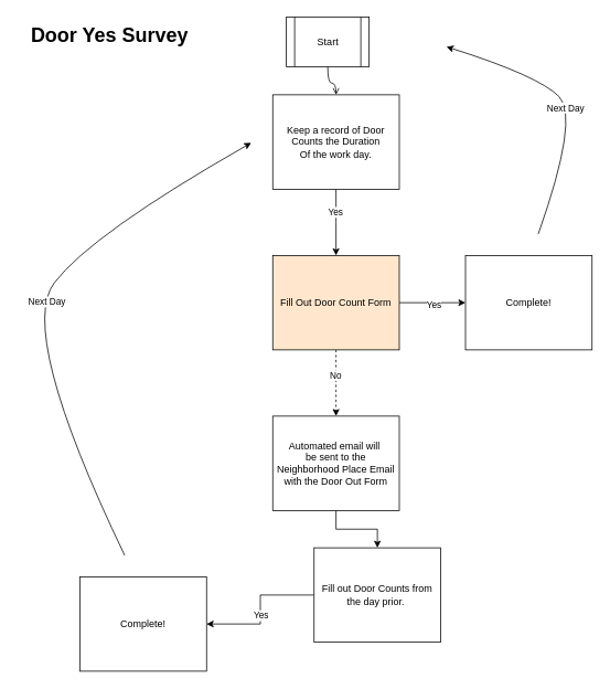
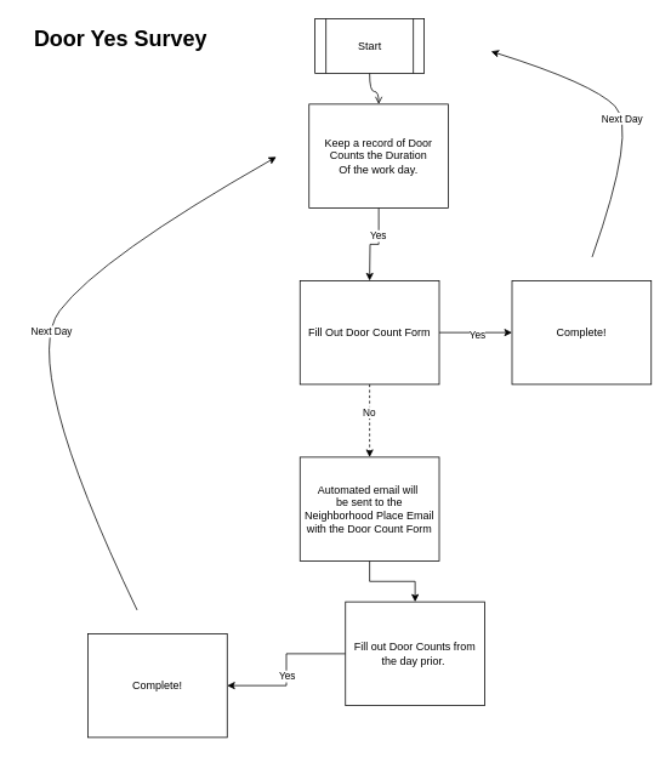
  <mxCell id="0" />
  <mxCell id="1" parent="0" />
  <mxCell id="2" value="" style="edgeStyle=orthogonalEdgeStyle;rounded=0;orthogonalLoop=1;jettySize=auto;html=1;" edge="1" parent="1" source="4"><mxGeometry relative="1" as="geometry"><mxPoint x="405.5" y="308" as="targetPoint" /></mxGeometry></mxCell>
  <mxCell id="3" value="Yes" style="edgeLabel;html=1;align=center;verticalAlign=middle;resizable=0;points=[];" vertex="1" connectable="0" parent="2"><mxGeometry x="-0.329" y="1" relative="1" as="geometry"><mxPoint x="-2" as="offset" /></mxGeometry></mxCell>
- <mxCell id="4" value="Keep a record of Door&lt;div&gt;Counts the Duration&lt;/div&gt;&lt;div&gt;Of the work day.&lt;/div&gt;" style="rounded=0;whiteSpace=wrap;html=1;" vertex="1" parent="1"><mxGeometry x="329" y="114" width="153" height="114" as="geometry" /></mxCell>
+ <mxCell id="4" value="Keep a record of Door&lt;div&gt;Counts the Duration&lt;/div&gt;&lt;div&gt;Of the work day.&lt;/div&gt;" style="rounded=0;whiteSpace=wrap;html=1;" vertex="1" parent="1"><mxGeometry x="339" y="114" width="153" height="114" as="geometry" /></mxCell>
  <mxCell id="5" value="" style="edgeStyle=orthogonalEdgeStyle;rounded=0;orthogonalLoop=1;jettySize=auto;html=1;" edge="1" parent="1" source="9" target="10"><mxGeometry relative="1" as="geometry" /></mxCell>
  <mxCell id="6" value="Yes" style="edgeLabel;html=1;align=center;verticalAlign=middle;resizable=0;points=[];" vertex="1" connectable="0" parent="5"><mxGeometry x="0.025" y="-2" relative="1" as="geometry"><mxPoint as="offset" /></mxGeometry></mxCell>
  <mxCell id="7" value="" style="edgeStyle=orthogonalEdgeStyle;rounded=0;orthogonalLoop=1;jettySize=auto;html=1;dashed=1;" edge="1" parent="1" source="9" target="12"><mxGeometry relative="1" as="geometry" /></mxCell>
  <mxCell id="8" value="No" style="edgeLabel;html=1;align=center;verticalAlign=middle;resizable=0;points=[];" vertex="1" connectable="0" parent="7"><mxGeometry x="-0.25" y="3" relative="1" as="geometry"><mxPoint x="-4" as="offset" /></mxGeometry></mxCell>
- <mxCell id="9" value="Fill Out Door Count Form" style="rounded=0;whiteSpace=wrap;html=1;fillColor=#ffe6cc;" vertex="1" parent="1"><mxGeometry x="329" y="308" width="153" height="114" as="geometry" /></mxCell>
+ <mxCell id="9" value="Fill Out Door Count Form" style="rounded=0;whiteSpace=wrap;html=1;" vertex="1" parent="1"><mxGeometry x="329" y="308" width="153" height="114" as="geometry" /></mxCell>
  <mxCell id="10" value="Complete!" style="rounded=0;whiteSpace=wrap;html=1;" vertex="1" parent="1"><mxGeometry x="562" y="308" width="153" height="114" as="geometry" /></mxCell>
  <mxCell id="11" value="" style="edgeStyle=orthogonalEdgeStyle;rounded=0;orthogonalLoop=1;jettySize=auto;html=1;" edge="1" parent="1" source="12" target="15"><mxGeometry relative="1" as="geometry" /></mxCell>
- <mxCell id="12" value="Automated email will&amp;nbsp;&lt;div&gt;be sent to the Neighborhood Place Email with the Door Out Form&lt;/div&gt;" style="rounded=0;whiteSpace=wrap;html=1;" vertex="1" parent="1"><mxGeometry x="329" y="502" width="153" height="114" as="geometry" /></mxCell>
+ <mxCell id="12" value="Automated email will&amp;nbsp;&lt;div&gt;be sent to the Neighborhood Place Email with the Door Count Form&lt;/div&gt;" style="rounded=0;whiteSpace=wrap;html=1;" vertex="1" parent="1"><mxGeometry x="329" y="502" width="153" height="114" as="geometry" /></mxCell>
  <mxCell id="13" value="" style="edgeStyle=orthogonalEdgeStyle;rounded=0;orthogonalLoop=1;jettySize=auto;html=1;" edge="1" parent="1" source="15" target="16"><mxGeometry relative="1" as="geometry" /></mxCell>
  <mxCell id="14" value="Yes" style="edgeLabel;html=1;align=center;verticalAlign=middle;resizable=0;points=[];" vertex="1" connectable="0" parent="13"><mxGeometry x="0.075" relative="1" as="geometry"><mxPoint as="offset" /></mxGeometry></mxCell>
  <mxCell id="15" value="Fill out Door Counts from the day prior.&amp;nbsp;" style="rounded=0;whiteSpace=wrap;html=1;" vertex="1" parent="1"><mxGeometry x="379" y="661" width="153" height="114" as="geometry" /></mxCell>
  <mxCell id="16" value="Complete!" style="rounded=0;whiteSpace=wrap;html=1;" vertex="1" parent="1"><mxGeometry x="96" y="696" width="153" height="114" as="geometry" /></mxCell>
  <mxCell id="17" value="" style="curved=1;endArrow=classic;html=1;rounded=0;" edge="1" parent="1"><mxGeometry width="50" height="50" relative="1" as="geometry"><mxPoint x="150" y="670" as="sourcePoint" /><mxPoint x="303" y="172" as="targetPoint" /><Array as="points"><mxPoint x="20" y="400" /><mxPoint x="110" y="282" /></Array></mxGeometry></mxCell>
  <mxCell id="18" value="Next Day" style="edgeLabel;html=1;align=center;verticalAlign=middle;resizable=0;points=[];" vertex="1" connectable="0" parent="17"><mxGeometry x="0.043" y="-6" relative="1" as="geometry"><mxPoint as="offset" /></mxGeometry></mxCell>
  <mxCell id="19" value="&lt;h1 style=&quot;margin-top: 0px;&quot;&gt;Door Yes Survey&lt;/h1&gt;" style="text;html=1;whiteSpace=wrap;overflow=hidden;rounded=0;" vertex="1" parent="1"><mxGeometry x="35" y="22" width="280" height="41" as="geometry" /></mxCell>
  <mxCell id="20" value="" style="edgeStyle=orthogonalEdgeStyle;curved=1;rounded=0;orthogonalLoop=1;jettySize=auto;html=1;endArrow=open;" edge="1" parent="1" source="21" target="4"><mxGeometry relative="1" as="geometry" /></mxCell>
- <mxCell id="21" value="Start" style="shape=process;whiteSpace=wrap;html=1;backgroundOutline=1;" vertex="1" parent="1"><mxGeometry x="345.5" y="20" width="100" height="60" as="geometry" /></mxCell>
+ <mxCell id="21" value="Start" style="shape=process;whiteSpace=wrap;html=1;backgroundOutline=1;" vertex="1" parent="1"><mxGeometry x="345.5" width="120" height="60" as="geometry" y="20" /></mxCell>
  <mxCell id="22" value="" style="curved=1;endArrow=classic;html=1;rounded=0;" edge="1" parent="1"><mxGeometry width="50" height="50" relative="1" as="geometry"><mxPoint x="650" y="282" as="sourcePoint" /><mxPoint x="539" y="56" as="targetPoint" /><Array as="points"><mxPoint x="700" y="141" /><mxPoint x="650" y="91" /></Array></mxGeometry></mxCell>
  <mxCell id="23" value="Next Day" style="edgeLabel;html=1;align=center;verticalAlign=middle;resizable=0;points=[];" vertex="1" connectable="0" parent="22"><mxGeometry x="0.012" y="4" relative="1" as="geometry"><mxPoint as="offset" /></mxGeometry></mxCell>
